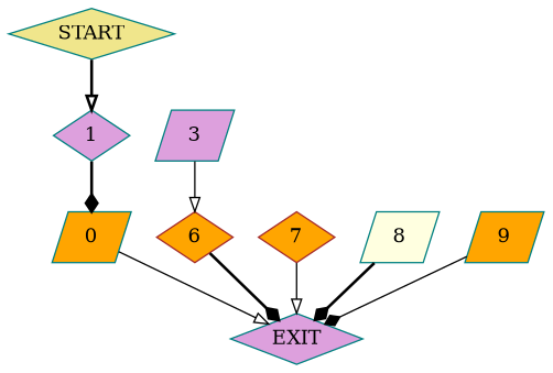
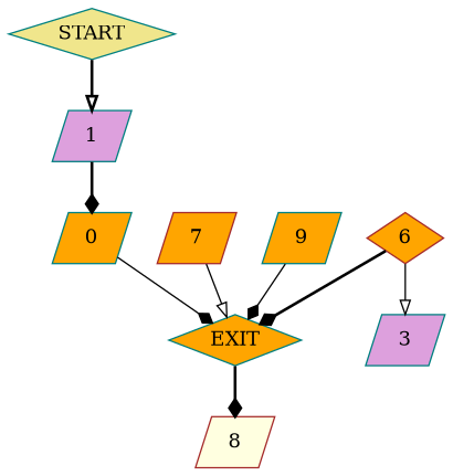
  digraph {
    node [color=teal fillcolor=orange shape=parallelogram style=filled]
    edge [arrowhead=diamond style=bold]
    n1 [fillcolor=khaki label=START shape=diamond]
-   1 [fillcolor=plum shape=diamond]
+   1 [fillcolor=plum]
    n3 [label=0]
-   n4 [fillcolor=plum label=EXIT shape=diamond]
+   n4 [label=EXIT shape=diamond]
    3 [fillcolor=plum]
    6 [color=brown shape=diamond]
-   7 [color=brown shape=diamond]
-   8 [fillcolor=lightyellow]
+   7 [color=brown]
+   8 [color=brown fillcolor=lightyellow]
    9
    n1 -> 1 [arrowhead=onormal]
    1 -> n3
-   n3 -> n4 [arrowhead=onormal style=solid]
-   3 -> 6 [arrowhead=onormal style=solid]
+   n3 -> n4 [style=solid]
+   6 -> 3 [arrowhead=onormal style=solid]
    6 -> n4
    7 -> n4 [arrowhead=onormal style=solid]
-   8 -> n4
+   n4 -> 8
    9 -> n4 [style=solid]
  }
